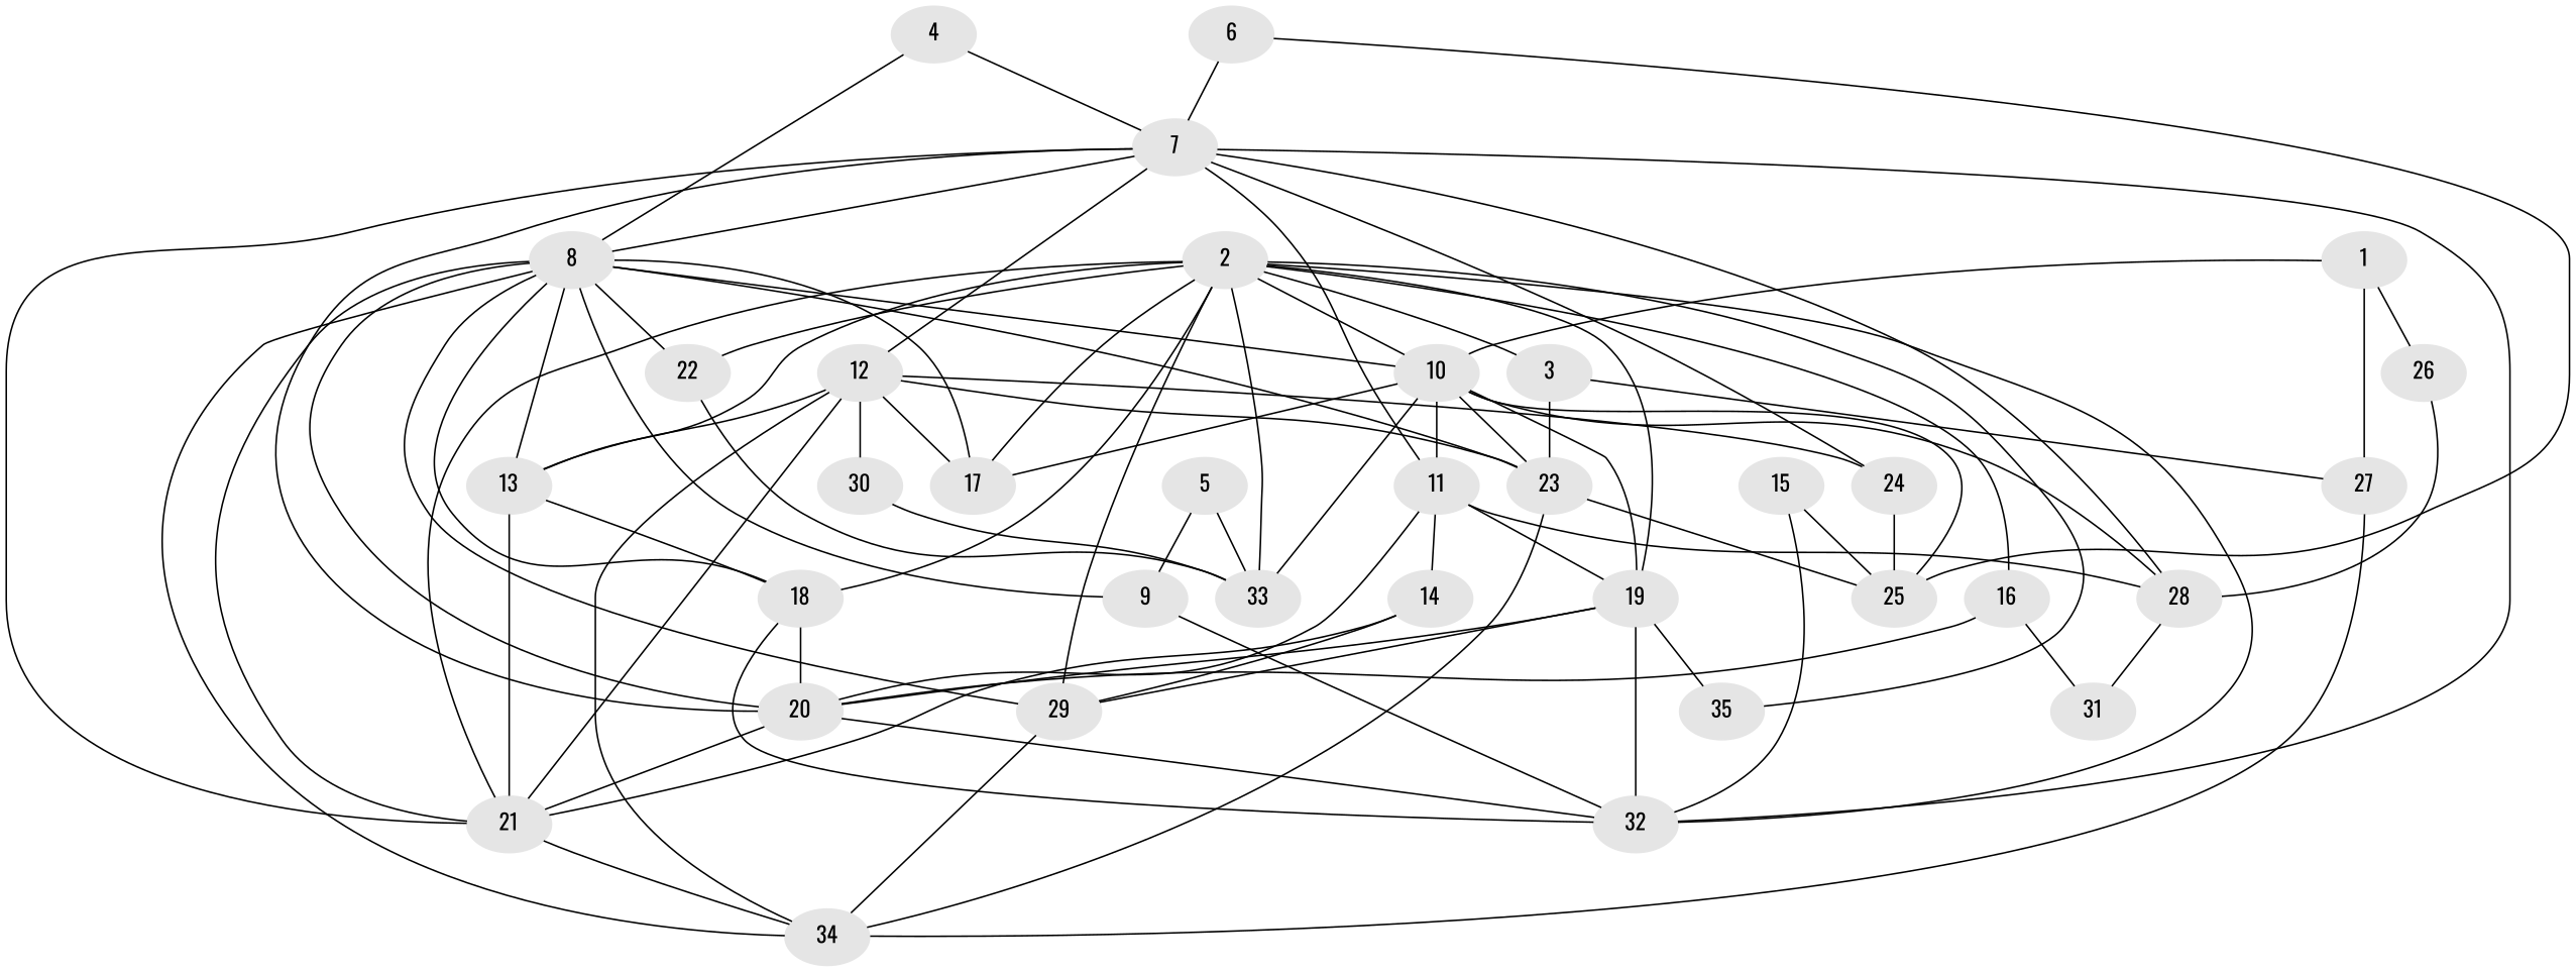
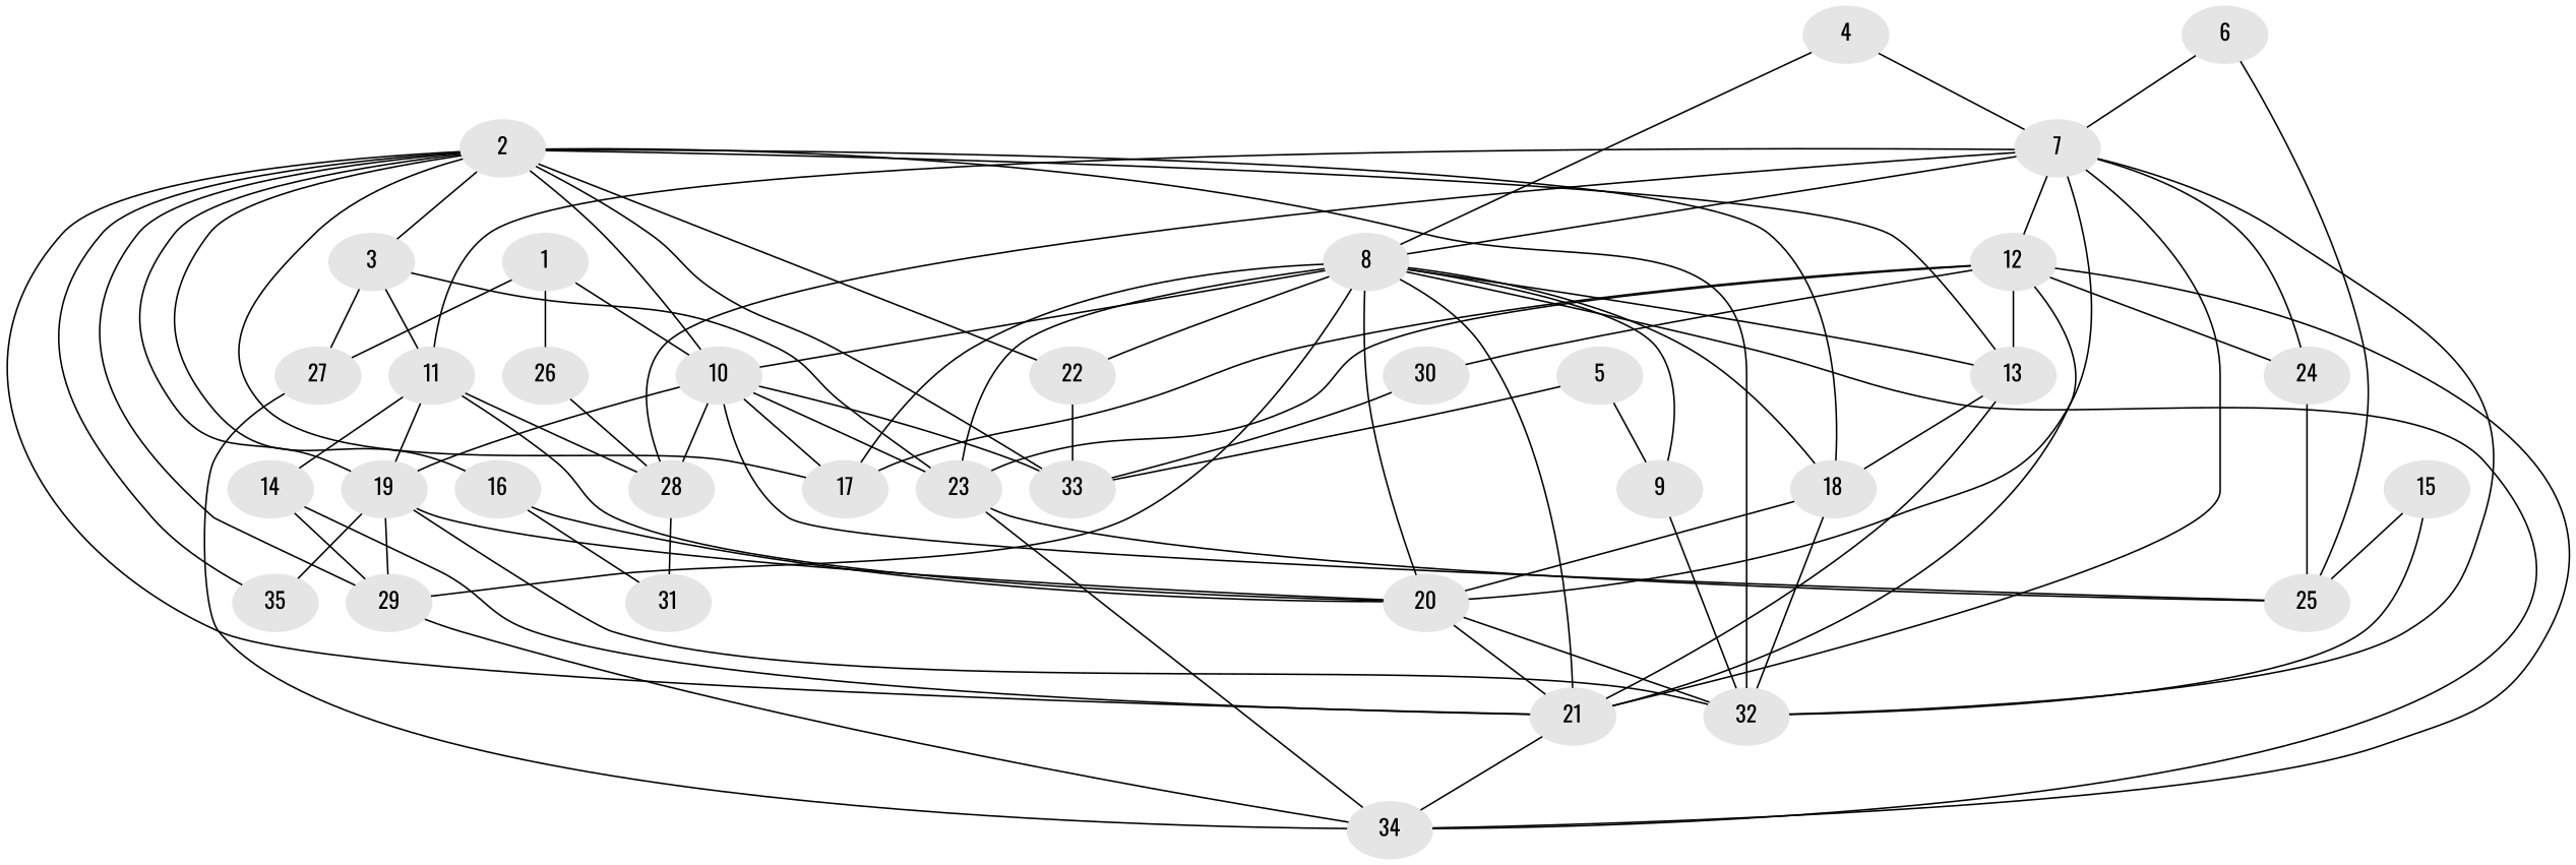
  graph {
    fontname=Oswald
    node [color=gray90 fontname=Oswald style=filled]
    edge [fontname=Oswald weight=1.0]
    1
    10
    26
    27
    4
    7
    8
    17
    19
    33
    23
    25
    11
    28
    34
    2
    3
    13
    16
    18
    21
    22
    32
    35
    29
    14
    20
    31
    12
    24
    9
    5
    6
    30
    15
    1 -- 10
    1 -- 26
    1 -- 27
    10 -- 17
    10 -- 19 [weight=2.0]
    10 -- 33
    10 -- 23
    10 -- 25
-   10 -- 11 [weight=2.0]
+   3 -- 11 [weight=2.0]
    10 -- 28
    26 -- 28
    27 -- 34
    4 -- 7
    4 -- 8
    7 -- 8
    7 -- 11 [weight=2.0]
    7 -- 28 [weight=2.0]
    7 -- 21 [weight=2.0]
    7 -- 32
    7 -- 20 [weight=2.0]
    7 -- 12
    7 -- 24
    8 -- 10
    8 -- 17
    8 -- 23
    8 -- 34
    8 -- 13
    8 -- 18
    8 -- 21
    8 -- 22
    8 -- 29
    8 -- 20 [weight=2.0]
    8 -- 9
    19 -- 32
    19 -- 35 [weight=2.0]
    19 -- 29
    19 -- 20
    23 -- 25
    23 -- 34
    11 -- 19
    11 -- 28
    11 -- 14
    11 -- 20
    28 -- 31
    2 -- 10
    2 -- 17
    2 -- 19
    2 -- 33
    2 -- 3
    2 -- 13
    2 -- 16
    2 -- 18
    2 -- 21
    2 -- 22 [weight=2.0]
    2 -- 32
    2 -- 35
    2 -- 29
    3 -- 27
    3 -- 23
    13 -- 18
    13 -- 21
    16 -- 20
    16 -- 31
    18 -- 32
    18 -- 20 [weight=2.0]
    21 -- 34
    22 -- 33
    29 -- 34
    14 -- 21
    14 -- 29
    20 -- 21
    20 -- 32
    12 -- 17
    12 -- 23
    12 -- 34
    12 -- 13
    12 -- 21 [weight=2.0]
    12 -- 24 [weight=2.0]
    12 -- 30
    24 -- 25
    9 -- 32
    5 -- 33
    5 -- 9
    6 -- 7
    6 -- 25
    30 -- 33
    15 -- 25
    15 -- 32
  }
